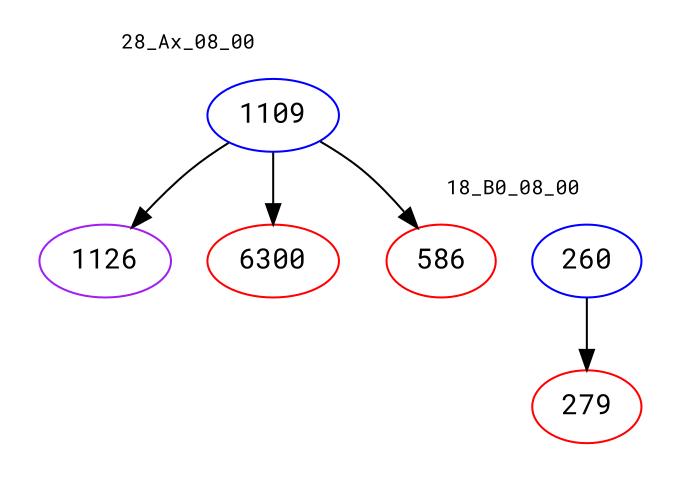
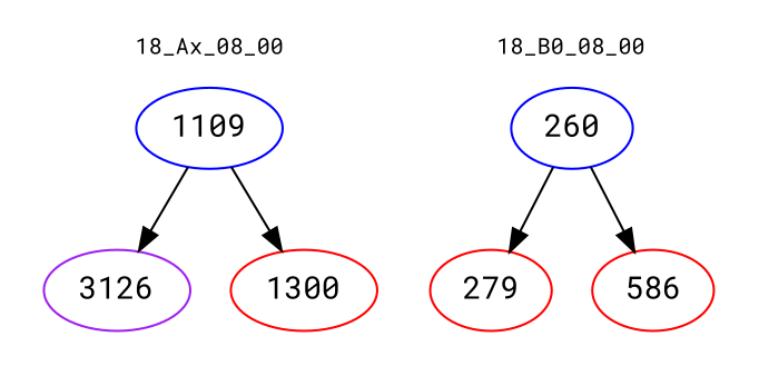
  digraph {
    fontname="Roboto Mono"
    node [color=red fontname="Roboto Mono"]
    edge [color=black fontname="Roboto Mono"]
    n1 [color=blue label=1109]
-   n2 [color=purple label=1126]
-   n3 [label=6300]
+   n2 [color=purple label=3126]
+   n3 [label=1300]
    n4 [color=blue label=260]
    n5 [label=279]
    n6 [label=586]
    subgraph cluster_1 {
      color=white
      fontsize=10
-     label="28_Ax_08_00"
+     label="18_Ax_08_00"
      n1
      n2
      n3
    }
    subgraph cluster_2 {
      color=white
      fontsize=10
      label="18_B0_08_00"
      n4
      n5
      n6
    }
    n1 -> n2
    n1 -> n3
    n4 -> n5
-   n1 -> n6
+   n4 -> n6
  }
